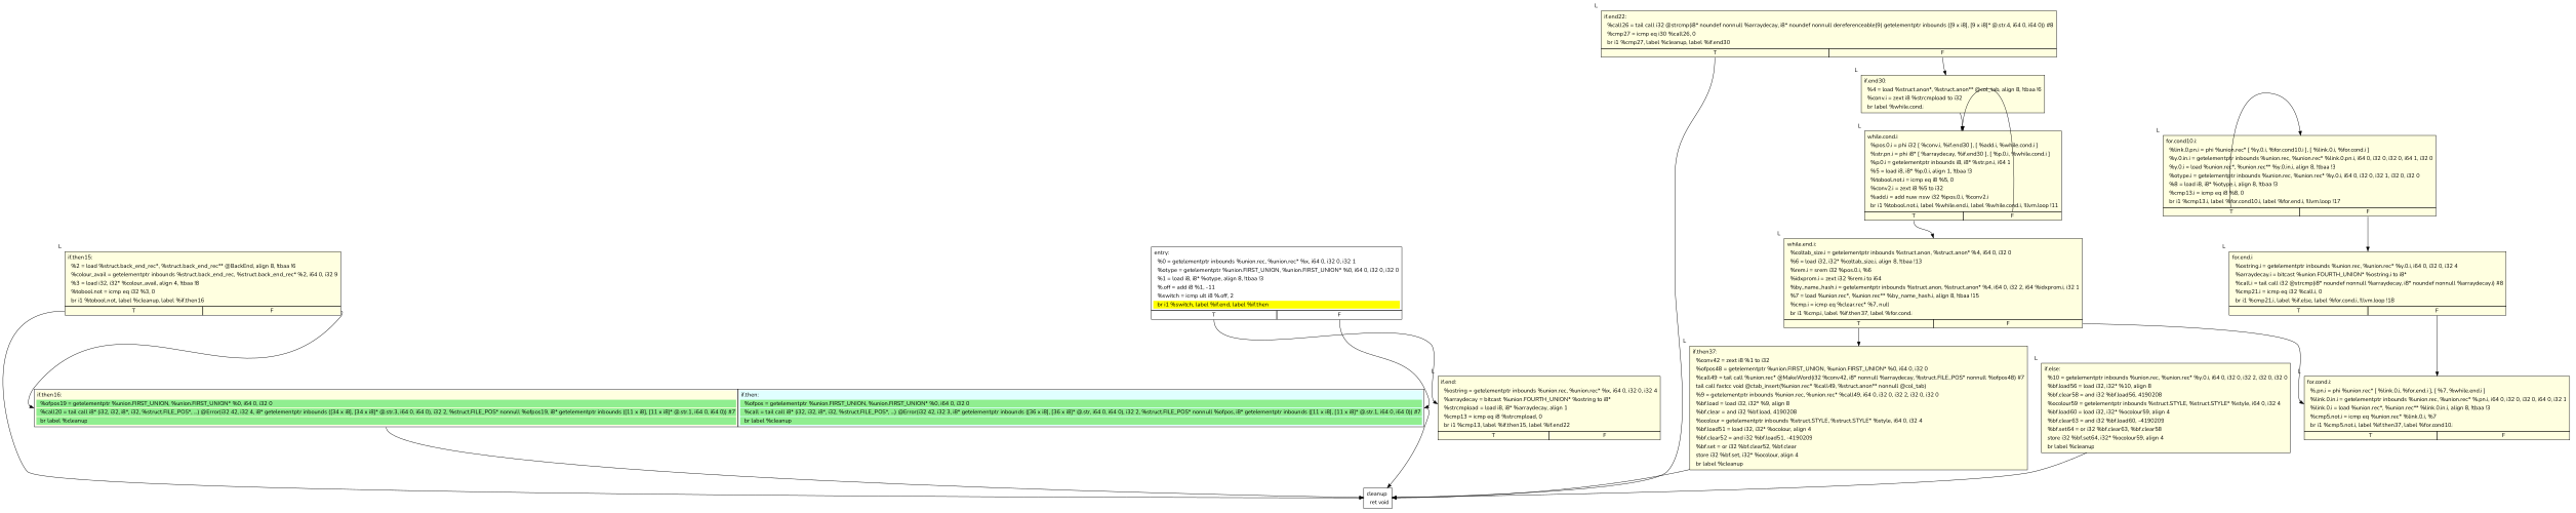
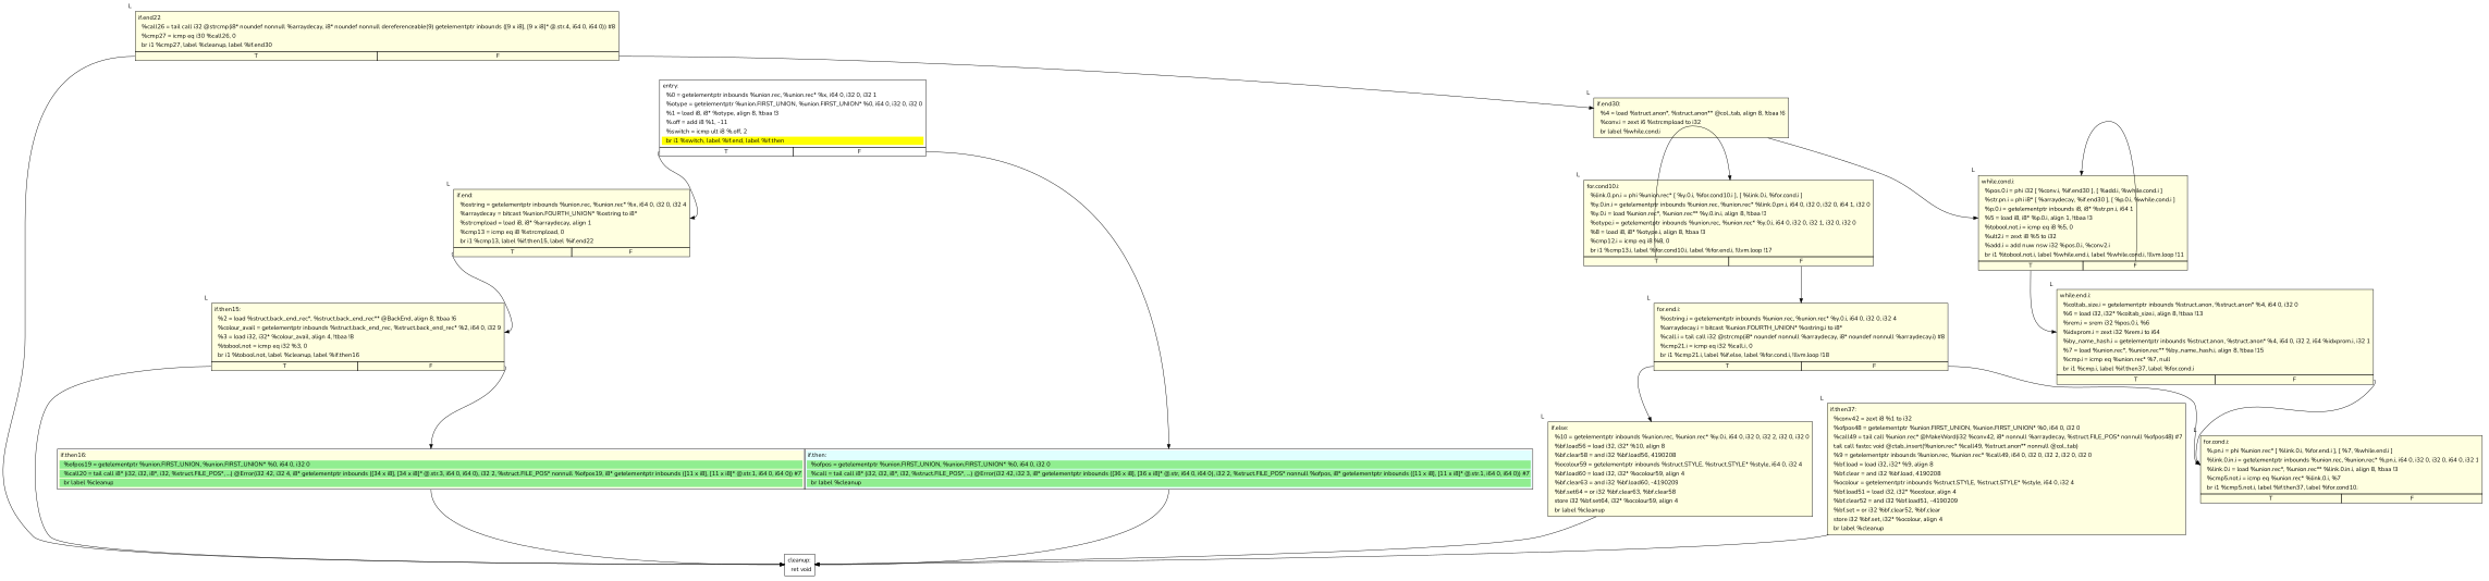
  digraph {
    fontname=Nunito
    node [fontname=Nunito shape=none xlabel=L]
    edge [fontname=Nunito headport=f tailport=fT]
    n1 [label=<<table border="0" cellspacing="0"> <tr><td port="f1" border="1" colspan="2"><table bgcolor="LightYellow" border="0"> <tr><td align="left">if.then16:</td></tr> <tr><td bgcolor="lightgreen" align="left">  %ofpos19 = getelementptr %union.FIRST_UNION, %union.FIRST_UNION* %0, i64 0, i32 0</td></tr> <tr><td bgcolor="lightgreen" align="left">  %call20 = tail call i8* (i32, i32, i8*, i32, %struct.FILE_POS*, ...) @Error(i32 42, i32 4, i8* getelementptr inbounds ([34 x i8], [34 x i8]* @.str.3, i64 0, i64 0), i32 2, %struct.FILE_POS* nonnull %ofpos19, i8* getelementptr inbounds ([11 x i8], [11 x i8]* @.str.1, i64 0, i64 0)) #7</td></tr> <tr><td bgcolor="lightgreen" align="left">  br label %cleanup</td></tr> </table> </td> <td port="f2" border="1" colspan="2"><table bgcolor="LightCyan" border="0"> <tr><td align="left">if.then:</td></tr> <tr><td bgcolor="lightgreen" align="left">  %ofpos = getelementptr %union.FIRST_UNION, %union.FIRST_UNION* %0, i64 0, i32 0</td></tr> <tr><td bgcolor="lightgreen" align="left">  %call = tail call i8* (i32, i32, i8*, i32, %struct.FILE_POS*, ...) @Error(i32 42, i32 3, i8* getelementptr inbounds ([36 x i8], [36 x i8]* @.str, i64 0, i64 0), i32 2, %struct.FILE_POS* nonnull %ofpos, i8* getelementptr inbounds ([11 x i8], [11 x i8]* @.str.1, i64 0, i64 0)) #7</td></tr> <tr><td bgcolor="lightgreen" align="left">  br label %cleanup</td></tr> </table> </td></tr> </table>> xlabel=""]
    n2 [label=<<table  border="0" cellspacing="0"> <tr><td port="f" border="1"><table border="0"> <tr><td align="left">cleanup:</td></tr> <tr><td align="left">  ret void</td></tr> </table> </td></tr> </table>> xlabel=""]
    n3 [label=<<table  border="0" cellspacing="0"> <tr><td port="f" border="1" colspan="2"><table border="0"> <tr><td align="left">entry:</td></tr> <tr><td align="left">  %0 = getelementptr inbounds %union.rec, %union.rec* %x, i64 0, i32 0, i32 1</td></tr> <tr><td align="left">  %otype = getelementptr %union.FIRST_UNION, %union.FIRST_UNION* %0, i64 0, i32 0, i32 0</td></tr> <tr><td align="left">  %1 = load i8, i8* %otype, align 8, !tbaa !3</td></tr> <tr><td align="left">  %.off = add i8 %1, -11</td></tr> <tr><td align="left">  %switch = icmp ult i8 %.off, 2</td></tr> <tr><td bgcolor="yellow" align="left">  br i1 %switch, label %if.end, label %if.then</td></tr> </table> </td></tr> <tr><td border="1" port="fT">T</td><td border="1" port="fF">F</td></tr> </table>> xlabel=""]
    n4 [label=<<table  bgcolor="LightYellow"  border="0" cellspacing="0"> <tr><td port="f" border="1" colspan="2"><table border="0"> <tr><td align="left">if.end:</td></tr> <tr><td align="left">  %ostring = getelementptr inbounds %union.rec, %union.rec* %x, i64 0, i32 0, i32 4</td></tr> <tr><td align="left">  %arraydecay = bitcast %union.FOURTH_UNION* %ostring to i8*</td></tr> <tr><td align="left">  %strcmpload = load i8, i8* %arraydecay, align 1</td></tr> <tr><td align="left">  %cmp13 = icmp eq i8 %strcmpload, 0</td></tr> <tr><td align="left">  br i1 %cmp13, label %if.then15, label %if.end22</td></tr> </table> </td></tr> <tr><td border="1" port="fT">T</td><td border="1" port="fF">F</td></tr> </table>>]
    n5 [label=<<table  bgcolor="LightYellow"  border="0" cellspacing="0"> <tr><td port="f" border="1" colspan="2"><table border="0"> <tr><td align="left">if.then15:</td></tr> <tr><td align="left">  %2 = load %struct.back_end_rec*, %struct.back_end_rec** @BackEnd, align 8, !tbaa !6</td></tr> <tr><td align="left">  %colour_avail = getelementptr inbounds %struct.back_end_rec, %struct.back_end_rec* %2, i64 0, i32 9</td></tr> <tr><td align="left">  %3 = load i32, i32* %colour_avail, align 4, !tbaa !8</td></tr> <tr><td align="left">  %tobool.not = icmp eq i32 %3, 0</td></tr> <tr><td align="left">  br i1 %tobool.not, label %cleanup, label %if.then16</td></tr> </table> </td></tr> <tr><td border="1" port="fT">T</td><td border="1" port="fF">F</td></tr> </table>>]
    n6 [label=<<table  bgcolor="LightYellow"  border="0" cellspacing="0"> <tr><td port="f" border="1" colspan="2"><table border="0"> <tr><td align="left">if.end22:</td></tr> <tr><td align="left">  %call26 = tail call i32 @strcmp(i8* noundef nonnull %arraydecay, i8* noundef nonnull dereferenceable(9) getelementptr inbounds ([9 x i8], [9 x i8]* @.str.4, i64 0, i64 0)) #8</td></tr> <tr><td align="left">  %cmp27 = icmp eq i30 %call26, 0</td></tr> <tr><td align="left">  br i1 %cmp27, label %cleanup, label %if.end30</td></tr> </table> </td></tr> <tr><td border="1" port="fT">T</td><td border="1" port="fF">F</td></tr> </table>>]
-   n7 [label=<<table  bgcolor="LightYellow"  border="0" cellspacing="0"> <tr><td port="f" border="1"><table border="0"> <tr><td align="left">if.end30:</td></tr> <tr><td align="left">  %4 = load %struct.anon*, %struct.anon** @col_tab, align 8, !tbaa !6</td></tr> <tr><td align="left">  %conv.i = zext i8 %strcmpload to i32</td></tr> <tr><td align="left">  br label %while.cond.i</td></tr> </table> </td></tr> </table>>]
-   n8 [label=<<table  bgcolor="LightYellow"  border="0" cellspacing="0"> <tr><td port="f" border="1" colspan="2"><table border="0"> <tr><td align="left">while.cond.i:</td></tr> <tr><td align="left">  %pos.0.i = phi i32 [ %conv.i, %if.end30 ], [ %add.i, %while.cond.i ]</td></tr> <tr><td align="left">  %str.pn.i = phi i8* [ %arraydecay, %if.end30 ], [ %p.0.i, %while.cond.i ]</td></tr> <tr><td align="left">  %p.0.i = getelementptr inbounds i8, i8* %str.pn.i, i64 1</td></tr> <tr><td align="left">  %5 = load i8, i8* %p.0.i, align 1, !tbaa !3</td></tr> <tr><td align="left">  %tobool.not.i = icmp eq i8 %5, 0</td></tr> <tr><td align="left">  %conv2.i = zext i8 %5 to i32</td></tr> <tr><td align="left">  %add.i = add nuw nsw i32 %pos.0.i, %conv2.i</td></tr> <tr><td align="left">  br i1 %tobool.not.i, label %while.end.i, label %while.cond.i, !llvm.loop !11</td></tr> </table> </td></tr> <tr><td border="1" port="fT">T</td><td border="1" port="fF">F</td></tr> </table>>]
-   n9 [label=<<table  bgcolor="LightYellow"  border="0" cellspacing="0"> <tr><td port="f" border="1" colspan="2"><table border="0"> <tr><td align="left">while.end.i:</td></tr> <tr><td align="left">  %coltab_size.i = getelementptr inbounds %struct.anon, %struct.anon* %4, i64 0, i32 0</td></tr> <tr><td align="left">  %6 = load i32, i32* %coltab_size.i, align 8, !tbaa !13</td></tr> <tr><td align="left">  %rem.i = srem i32 %pos.0.i, %6</td></tr> <tr><td align="left">  %idxprom.i = zext i32 %rem.i to i64</td></tr> <tr><td align="left">  %by_name_hash.i = getelementptr inbounds %struct.anon, %struct.anon* %4, i64 0, i32 2, i64 %idxprom.i, i32 1</td></tr> <tr><td align="left">  %7 = load %union.rec*, %union.rec** %by_name_hash.i, align 8, !tbaa !15</td></tr> <tr><td align="left">  %cmp.i = icmp eq %clear.rec* %7, null</td></tr> <tr><td align="left">  br i1 %cmp.i, label %if.then37, label %for.cond.i</td></tr> </table> </td></tr> <tr><td border="1" port="fT">T</td><td border="1" port="fF">F</td></tr> </table>>]
+   n7 [label=<<table  bgcolor="LightYellow"  border="0" cellspacing="0"> <tr><td port="f" border="1"><table border="0"> <tr><td align="left">if.end30:</td></tr> <tr><td align="left">  %4 = load %struct.anon*, %struct.anon** @col_tab, align 8, !tbaa !6</td></tr> <tr><td align="left">  %conv.i = zext i6 %strcmpload to i32</td></tr> <tr><td align="left">  br label %while.cond.i</td></tr> </table> </td></tr> </table>>]
+   n8 [label=<<table  bgcolor="LightYellow"  border="0" cellspacing="0"> <tr><td port="f" border="1" colspan="2"><table border="0"> <tr><td align="left">while.cond.i:</td></tr> <tr><td align="left">  %pos.0.i = phi i32 [ %conv.i, %if.end30 ], [ %add.i, %while.cond.i ]</td></tr> <tr><td align="left">  %str.pn.i = phi i8* [ %arraydecay, %if.end30 ], [ %p.0.i, %while.cond.i ]</td></tr> <tr><td align="left">  %p.0.i = getelementptr inbounds i8, i8* %str.pn.i, i64 1</td></tr> <tr><td align="left">  %5 = load i8, i8* %p.0.i, align 1, !tbaa !3</td></tr> <tr><td align="left">  %tobool.not.i = icmp eq i8 %5, 0</td></tr> <tr><td align="left">  %ult2.i = zext i8 %5 to i32</td></tr> <tr><td align="left">  %add.i = add nuw nsw i32 %pos.0.i, %conv2.i</td></tr> <tr><td align="left">  br i1 %tobool.not.i, label %while.end.i, label %while.cond.i, !llvm.loop !11</td></tr> </table> </td></tr> <tr><td border="1" port="fT">T</td><td border="1" port="fF">F</td></tr> </table>>]
+   n9 [label=<<table  bgcolor="LightYellow"  border="0" cellspacing="0"> <tr><td port="f" border="1" colspan="2"><table border="0"> <tr><td align="left">while.end.i:</td></tr> <tr><td align="left">  %coltab_size.i = getelementptr inbounds %struct.anon, %struct.anon* %4, i64 0, i32 0</td></tr> <tr><td align="left">  %6 = load i32, i32* %coltab_size.i, align 8, !tbaa !13</td></tr> <tr><td align="left">  %rem.i = srem i32 %pos.0.i, %6</td></tr> <tr><td align="left">  %idxprom.i = zext i32 %rem.i to i64</td></tr> <tr><td align="left">  %by_name_hash.i = getelementptr inbounds %struct.anon, %struct.anon* %4, i64 0, i32 2, i64 %idxprom.i, i32 1</td></tr> <tr><td align="left">  %7 = load %union.rec*, %union.rec** %by_name_hash.i, align 8, !tbaa !15</td></tr> <tr><td align="left">  %cmp.i = icmp eq %union.rec* %7, null</td></tr> <tr><td align="left">  br i1 %cmp.i, label %if.then37, label %for.cond.i</td></tr> </table> </td></tr> <tr><td border="1" port="fT">T</td><td border="1" port="fF">F</td></tr> </table>>]
    n10 [label=<<table  bgcolor="LightYellow"  border="0" cellspacing="0"> <tr><td port="f" border="1" colspan="2"><table border="0"> <tr><td align="left">for.cond.i:</td></tr> <tr><td align="left">  %.pn.i = phi %union.rec* [ %link.0.i, %for.end.i ], [ %7, %while.end.i ]</td></tr> <tr><td align="left">  %link.0.in.i = getelementptr inbounds %union.rec, %union.rec* %.pn.i, i64 0, i32 0, i32 0, i64 0, i32 1</td></tr> <tr><td align="left">  %link.0.i = load %union.rec*, %union.rec** %link.0.in.i, align 8, !tbaa !3</td></tr> <tr><td align="left">  %cmp5.not.i = icmp eq %union.rec* %link.0.i, %7</td></tr> <tr><td align="left">  br i1 %cmp5.not.i, label %if.then37, label %for.cond10.i</td></tr> </table> </td></tr> <tr><td border="1" port="fT">T</td><td border="1" port="fF">F</td></tr> </table>>]
    n11 [label=<<table  bgcolor="LightYellow"  border="0" cellspacing="0"> <tr><td port="f" border="1"><table border="0"> <tr><td align="left">if.then37:</td></tr> <tr><td align="left">  %conv42 = zext i8 %1 to i32</td></tr> <tr><td align="left">  %ofpos48 = getelementptr %union.FIRST_UNION, %union.FIRST_UNION* %0, i64 0, i32 0</td></tr> <tr><td align="left">  %call49 = tail call %union.rec* @MakeWord(i32 %conv42, i8* nonnull %arraydecay, %struct.FILE_POS* nonnull %ofpos48) #7</td></tr> <tr><td align="left">  tail call fastcc void @ctab_insert(%union.rec* %call49, %struct.anon** nonnull @col_tab)</td></tr> <tr><td align="left">  %9 = getelementptr inbounds %union.rec, %union.rec* %call49, i64 0, i32 0, i32 2, i32 0, i32 0</td></tr> <tr><td align="left">  %bf.load = load i32, i32* %9, align 8</td></tr> <tr><td align="left">  %bf.clear = and i32 %bf.load, 4190208</td></tr> <tr><td align="left">  %ocolour = getelementptr inbounds %struct.STYLE, %struct.STYLE* %style, i64 0, i32 4</td></tr> <tr><td align="left">  %bf.load51 = load i32, i32* %ocolour, align 4</td></tr> <tr><td align="left">  %bf.clear52 = and i32 %bf.load51, -4190209</td></tr> <tr><td align="left">  %bf.set = or i32 %bf.clear52, %bf.clear</td></tr> <tr><td align="left">  store i32 %bf.set, i32* %ocolour, align 4</td></tr> <tr><td align="left">  br label %cleanup</td></tr> </table> </td></tr> </table>>]
-   n12 [label=<<table  bgcolor="LightYellow"  border="0" cellspacing="0"> <tr><td port="f" border="1" colspan="2"><table border="0"> <tr><td align="left">for.cond10.i:</td></tr> <tr><td align="left">  %link.0.pn.i = phi %union.rec* [ %y.0.i, %for.cond10.i ], [ %link.0.i, %for.cond.i ]</td></tr> <tr><td align="left">  %y.0.in.i = getelementptr inbounds %union.rec, %union.rec* %link.0.pn.i, i64 0, i32 0, i32 0, i64 1, i32 0</td></tr> <tr><td align="left">  %y.0.i = load %union.rec*, %union.rec** %y.0.in.i, align 8, !tbaa !3</td></tr> <tr><td align="left">  %otype.i = getelementptr inbounds %union.rec, %union.rec* %y.0.i, i64 0, i32 0, i32 1, i32 0, i32 0</td></tr> <tr><td align="left">  %8 = load i8, i8* %otype.i, align 8, !tbaa !3</td></tr> <tr><td align="left">  %cmp13.i = icmp eq i8 %8, 0</td></tr> <tr><td align="left">  br i1 %cmp13.i, label %for.cond10.i, label %for.end.i, !llvm.loop !17</td></tr> </table> </td></tr> <tr><td border="1" port="fT">T</td><td border="1" port="fF">F</td></tr> </table>>]
+   n12 [label=<<table  bgcolor="LightYellow"  border="0" cellspacing="0"> <tr><td port="f" border="1" colspan="2"><table border="0"> <tr><td align="left">for.cond10.i:</td></tr> <tr><td align="left">  %link.0.pn.i = phi %union.rec* [ %y.0.i, %for.cond10.i ], [ %link.0.i, %for.cond.i ]</td></tr> <tr><td align="left">  %y.0.in.i = getelementptr inbounds %union.rec, %union.rec* %link.0.pn.i, i64 0, i32 0, i32 0, i64 1, i32 0</td></tr> <tr><td align="left">  %y.0.i = load %union.rec*, %union.rec** %y.0.in.i, align 8, !tbaa !3</td></tr> <tr><td align="left">  %otype.i = getelementptr inbounds %union.rec, %union.rec* %y.0.i, i64 0, i32 0, i32 1, i32 0, i32 0</td></tr> <tr><td align="left">  %8 = load i8, i8* %otype.i, align 8, !tbaa !3</td></tr> <tr><td align="left">  %cmp12.i = icmp eq i8 %8, 0</td></tr> <tr><td align="left">  br i1 %cmp13.i, label %for.cond10.i, label %for.end.i, !llvm.loop !17</td></tr> </table> </td></tr> <tr><td border="1" port="fT">T</td><td border="1" port="fF">F</td></tr> </table>>]
    n13 [label=<<table  bgcolor="LightYellow"  border="0" cellspacing="0"> <tr><td port="f" border="1" colspan="2"><table border="0"> <tr><td align="left">for.end.i:</td></tr> <tr><td align="left">  %ostring.i = getelementptr inbounds %union.rec, %union.rec* %y.0.i, i64 0, i32 0, i32 4</td></tr> <tr><td align="left">  %arraydecay.i = bitcast %union.FOURTH_UNION* %ostring.i to i8*</td></tr> <tr><td align="left">  %call.i = tail call i32 @strcmp(i8* noundef nonnull %arraydecay, i8* noundef nonnull %arraydecay.i) #8</td></tr> <tr><td align="left">  %cmp21.i = icmp eq i32 %call.i, 0</td></tr> <tr><td align="left">  br i1 %cmp21.i, label %if.else, label %for.cond.i, !llvm.loop !18</td></tr> </table> </td></tr> <tr><td border="1" port="fT">T</td><td border="1" port="fF">F</td></tr> </table>>]
    n14 [label=<<table  bgcolor="LightYellow"  border="0" cellspacing="0"> <tr><td port="f" border="1"><table border="0"> <tr><td align="left">if.else:</td></tr> <tr><td align="left">  %10 = getelementptr inbounds %union.rec, %union.rec* %y.0.i, i64 0, i32 0, i32 2, i32 0, i32 0</td></tr> <tr><td align="left">  %bf.load56 = load i32, i32* %10, align 8</td></tr> <tr><td align="left">  %bf.clear58 = and i32 %bf.load56, 4190208</td></tr> <tr><td align="left">  %ocolour59 = getelementptr inbounds %struct.STYLE, %struct.STYLE* %style, i64 0, i32 4</td></tr> <tr><td align="left">  %bf.load60 = load i32, i32* %ocolour59, align 4</td></tr> <tr><td align="left">  %bf.clear63 = and i32 %bf.load60, -4190209</td></tr> <tr><td align="left">  %bf.set64 = or i32 %bf.clear63, %bf.clear58</td></tr> <tr><td align="left">  store i32 %bf.set64, i32* %ocolour59, align 4</td></tr> <tr><td align="left">  br label %cleanup</td></tr> </table> </td></tr> </table>>]
    n1 -> n2 [tailport=f2]
    n1 -> n2 [tailport=f1]
    n3 -> n1 [headport=f2 tailport=fF]
    n3 -> n4
+   n4 -> n5
    n5 -> n1 [headport=f1 tailport=fF]
    n5 -> n2
    n6 -> n2
    n6 -> n7 [tailport=fF]
    n7 -> n8 [tailport=f]
    n8 -> n8 [tailport=fF]
    n8 -> n9
    n9 -> n10 [tailport=fF]
-   n9 -> n11
    n11 -> n2 [tailport=f]
    n12 -> n12
    n12 -> n13 [tailport=fF]
    n13 -> n10 [tailport=fF]
+   n13 -> n14
    n14 -> n2 [tailport=f]
  }
